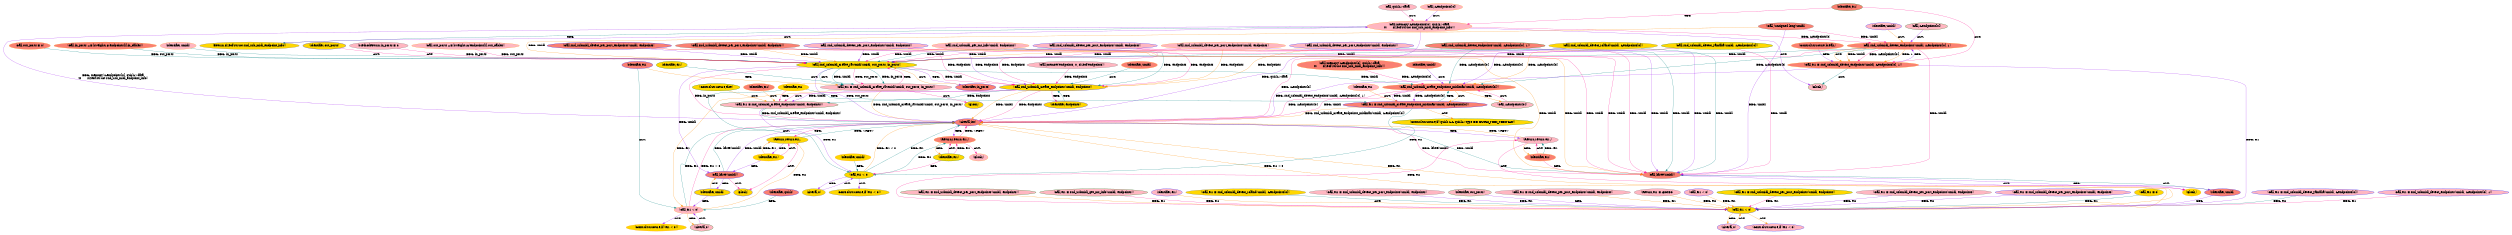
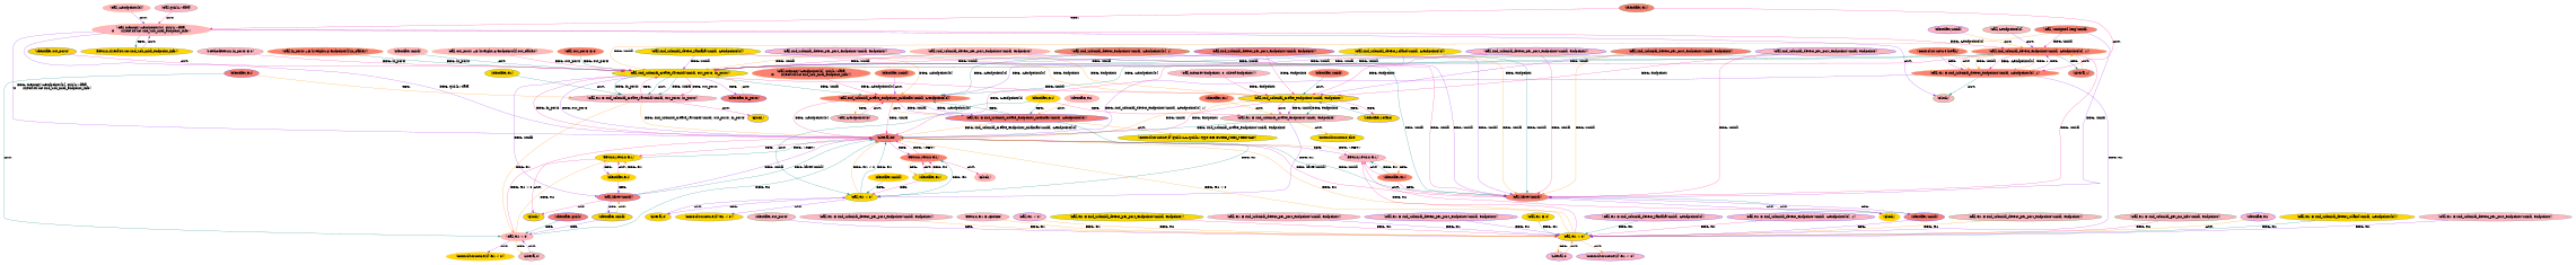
  digraph {
    node [color=darkorange fillcolor=lightpink style=filled]
    edge [color=deeppink]
    n1 [label="(Call,memcpy(&endpoints[0], quirk->data,\n\t\t       sizeof(struct snd_usb_midi_endpoint_info)))"]
    n2 [fillcolor=salmon label="(Call,snd_usbmidi_detect_endpoints(umidi, &endpoints[0], 1))"]
    n3 [color=darkgreen label="(Block,)"]
    n4 [color=blue fillcolor=salmon label="(Literal,int)"]
    n5 [color=gray40 fillcolor=gold label="(Return,sizeof(struct snd_usb_midi_endpoint_info))"]
    n6 [fillcolor=salmon label="(Call,err = snd_usbmidi_detect_endpoints(umidi, &endpoints[0], 1))"]
    n7 [color=gray40 fillcolor=salmon label="(Call,kfree(umidi))"]
    n8 [color=darkgreen fillcolor=gold label="(Call,snd_usbmidi_create_rawmidi(umidi, out_ports, in_ports))"]
    n9 [fillcolor=salmon label="(Call,snd_usbmidi_create_endpoints_midiman(umidi, &endpoints[0]))"]
+   n10 [color=gray40 fillcolor=salmon label="(Literal,1)"]
    n11 [color=gray40 label="(Return,return err;)"]
    n12 [color=gray40 fillcolor=gold label="(Return,return err;)"]
    n13 [fillcolor=salmon label="(Return,return err;)"]
    n14 [color=blue fillcolor=gold label="(Call,err < 0)"]
    n15 [fillcolor=gold label="(Block,)"]
    n16 [color=blue fillcolor=salmon label="(Identifier,umidi)"]
    n17 [color=gray40 label="(Call,err = snd_usbmidi_create_rawmidi(umidi, out_ports, in_ports))"]
    n18 [color=blue fillcolor=salmon label="(Call,kfree(umidi))"]
    n19 [color=blue fillcolor=gold label="(Call,snd_usbmidi_create_endpoints(umidi, endpoints))"]
    n20 [color=blue fillcolor=salmon label="(Identifier,in_ports)"]
    n21 [color=blue fillcolor=salmon label="(Call,err = snd_usbmidi_create_endpoints_midiman(umidi, &endpoints[0]))"]
    n22 [color=darkgreen label="(Call,&endpoints[0])"]
    n23 [color=blue label="(Literal,0)"]
    n24 [color=blue label="(ControlStructure,if (err < 0))"]
    n25 [fillcolor=salmon label="(Identifier,err)"]
    n26 [label="(Call,err < 0)"]
    n27 [color=blue fillcolor=gold label="(Block,)"]
    n28 [color=blue fillcolor=gold label="(Block,)"]
    n29 [color=blue fillcolor=gold label="(Identifier,umidi)"]
    n30 [color=darkgreen label="(Call,err = snd_usbmidi_create_endpoints(umidi, endpoints))"]
-   n31 [color=blue fillcolor=gold label="(Identifier,endpoints)"]
+   n31 [color=blue fillcolor=gold label="(Identifier,roland)"]
    n32 [fillcolor=gold label="(ControlStructure,if (err < 0))"]
    n33 [color=darkgreen label="(Literal,0)"]
    n34 [fillcolor=gold label="(Identifier,err)"]
    n35 [color=darkgreen fillcolor=gold label="(Call,err < 0)"]
    n36 [color=darkgreen fillcolor=gold label="(ControlStructure,if (quirk && quirk->type == QUIRK_MIDI_MIDIMAN))"]
    n37 [color=gray40 fillcolor=gold label="(Literal,0)"]
    n38 [color=gray40 fillcolor=gold label="(ControlStructure,if (err < 0))"]
    n39 [label="(Block,)"]
    n40 [color=darkgreen fillcolor=gold label="(Identifier,err)"]
    n41 [color=darkgreen fillcolor=gold label="(ControlStructure,else)"]
    n42 [color=blue fillcolor=salmon label="(Identifier,quirk)"]
    n43 [color=blue label="(Identifier,umidi)"]
    n44 [color=blue label="(Call,err = snd_usbmidi_detect_yamaha(umidi, &endpoints[0]))"]
    n45 [color=gray40 label="(Call,quirk->data)"]
    n46 [fillcolor=salmon label="(Call,out_ports = 0)"]
    n47 [fillcolor=salmon label="(Identifier,err)"]
    n48 [color=blue label="(Call,err = snd_usbmidi_detect_endpoints(umidi, &endpoints[0], 1))"]
    n49 [color=darkgreen label="(Call,err = snd_usbmidi_detect_per_port_endpoints(umidi, endpoints))"]
    n50 [color=darkgreen fillcolor=salmon label="(Identifier,err)"]
    n51 [color=darkgreen label="(Call,err = snd_usbmidi_get_ms_info(umidi, endpoints))"]
    n52 [color=darkgreen fillcolor=gold label="(Call,snd_usbmidi_detect_yamaha(umidi, &endpoints[0]))"]
    n53 [fillcolor=salmon label="(Call,memcpy(&endpoints[0], quirk->data,\n\t\t       sizeof(struct snd_usb_midi_endpoint_info)))"]
    n54 [fillcolor=gold label="(Identifier,umidi)"]
    n55 [fillcolor=salmon label="(Call,in_ports += hweight16(endpoints[i].in_cables))"]
    n56 [color=blue label="(Identifier,err)"]
    n57 [color=gray40 fillcolor=gold label="(Call,snd_usbmidi_detect_roland(umidi, &endpoints[0]))"]
    n58 [color=gray40 fillcolor=gold label="(Call,err = snd_usbmidi_detect_roland(umidi, &endpoints[0]))"]
    n59 [color=gray40 label="(Call,err = snd_usbmidi_detect_per_port_endpoints(umidi, endpoints))"]
    n60 [label="(Identifier,umidi)"]
    n61 [color=darkgreen label="(Identifier,out_ports)"]
    n62 [color=blue fillcolor=gold label="(Identifier,out_ports)"]
    n63 [fillcolor=salmon label="(ControlStructure,break;)"]
    n64 [color=gray40 label="(Call,err = snd_usbmidi_detect_per_port_endpoints(umidi, endpoints))"]
    n65 [color=gray40 label="(Call,memset(endpoints, 0, sizeof(endpoints)))"]
    n66 [color=gray40 label="(Return,err = -ENXIO)"]
    n67 [color=gray40 label="(MethodReturn,in_ports = 0)"]
    n68 [fillcolor=gold label="(Identifier,err)"]
    n69 [color=blue label="(Call,err < 0)"]
    n70 [label="(Call,out_ports += hweight16(endpoints[i].out_cables))"]
    n71 [label="(Call,snd_usbmidi_detect_per_port_endpoints(umidi, endpoints))"]
    n72 [label="(Identifier,err)"]
-   n73 [label="(Call,snd_usbmidi_get_ms_info(umidi, endpoints))"]
    n74 [color=blue label="(Call,snd_usbmidi_detect_per_port_endpoints(umidi, endpoints))"]
    n75 [color=darkgreen fillcolor=gold label="(Call,err = snd_usbmidi_detect_per_port_endpoints(umidi, endpoints))"]
    n76 [color=darkgreen fillcolor=gold label="(Identifier,err)"]
    n77 [label="(Call,&endpoints[0])"]
    n78 [color=gray40 label="(Call,err = snd_usbmidi_detect_per_port_endpoints(umidi, endpoints))"]
    n79 [fillcolor=salmon label="(Identifier,umidi)"]
    n80 [color=blue label="(Call,snd_usbmidi_detect_per_port_endpoints(umidi, endpoints))"]
    n81 [color=darkgreen label="(Call,&endpoints[0])"]
    n82 [color=blue label="(Call,err = snd_usbmidi_detect_per_port_endpoints(umidi, endpoints))"]
    n83 [color=blue label="(Call,snd_usbmidi_detect_per_port_endpoints(umidi, endpoints))"]
    n84 [fillcolor=salmon label="(Identifier,umidi)"]
    n85 [color=blue fillcolor=salmon label="(Call,snd_usbmidi_detect_per_port_endpoints(umidi, endpoints))"]
    n86 [color=blue fillcolor=salmon label="(Identifier,err)"]
    n87 [color=gray40 fillcolor=gold label="(Call,err = 0)"]
    n88 [color=darkgreen fillcolor=salmon label="(Call,snd_usbmidi_detect_endpoints(umidi, &endpoints[0], 1))"]
    n89 [color=gray40 fillcolor=salmon label="(Call,snd_usbmidi_detect_per_port_endpoints(umidi, endpoints))"]
    n90 [color=gray40 fillcolor=salmon label="(Call,(unsigned long)umidi)"]
    n1 -> n2 [label="DDG: &endpoints[0]"]
    n1 -> n3 [color=purple label="AST: "]
    n1 -> n4 [color=purple label="DDG: memcpy(&endpoints[0], quirk->data,\n\t\t       sizeof(struct snd_usb_midi_endpoint_info))"]
    n1 -> n4 [color=purple label="DDG: quirk->data"]
    n1 -> n5 [color=teal label="CFG: "]
    n2 -> n4 [label="DDG: &endpoints[0]"]
    n2 -> n6 [color=darkorange label="AST: "]
    n2 -> n6 [color=darkorange label="DDG: umidi"]
    n2 -> n6 [label="DDG: &endpoints[0]"]
    n2 -> n6 [color=darkorange label="DDG: 1"]
    n2 -> n7 [label="DDG: umidi"]
    n2 -> n8 [color=teal label="DDG: umidi"]
    n2 -> n9 [color=teal label="DDG: &endpoints[0]"]
+   n2 -> n10 [color=teal label="CFG: "]
    n4 -> n11 [color=purple label="CFG: "]
    n4 -> n12 [label="CFG: "]
    n4 -> n13 [color=purple label="CFG: "]
    n5 -> n1 [color=purple label="AST: "]
    n6 -> n2 [color=purple label="CFG: "]
    n6 -> n3 [color=teal label="AST: "]
    n6 -> n4 [color=purple label="DDG: snd_usbmidi_detect_endpoints(umidi, &endpoints[0], 1)"]
    n6 -> n14 [color=purple label="DDG: err"]
    n7 -> n4 [label="DDG: kfree(umidi)"]
    n7 -> n4 [color=teal label="DDG: umidi"]
    n7 -> n15 [color=purple label="AST: "]
    n7 -> n16 [color=purple label="CFG: "]
    n8 -> n4 [color=purple label="DDG: out_ports"]
    n8 -> n4 [label="DDG: in_ports"]
    n8 -> n9 [color=teal label="DDG: umidi"]
    n8 -> n17 [color=teal label="AST: "]
    n8 -> n17 [color=teal label="DDG: umidi"]
    n8 -> n17 [label="DDG: out_ports"]
    n8 -> n17 [color=teal label="DDG: in_ports"]
    n8 -> n18 [color=purple label="DDG: umidi"]
    n8 -> n19 [label="DDG: umidi"]
    n8 -> n20 [color=purple label="CFG: "]
    n9 -> n4 [label="DDG: &endpoints[0]"]
    n9 -> n4 [label="DDG: umidi"]
    n9 -> n21 [color=darkorange label="AST: "]
    n9 -> n21 [color=purple label="DDG: umidi"]
    n9 -> n21 [color=purple label="DDG: &endpoints[0]"]
    n9 -> n22 [color=darkorange label="CFG: "]
+   n10 -> n2 [color=darkorange label="AST: "]
    n11 -> n4 [color=darkorange label="DDG: <RET>"]
    n11 -> n15 [label="AST: "]
    n11 -> n25 [color=darkorange label="CFG: "]
    n12 -> n4 [color=teal label="DDG: <RET>"]
    n12 -> n28 [label="AST: "]
    n12 -> n34 [color=purple label="CFG: "]
    n13 -> n4 [label="DDG: <RET>"]
    n13 -> n39 [label="AST: "]
    n13 -> n40 [color=darkorange label="CFG: "]
    n14 -> n4 [color=darkorange label="DDG: err < 0"]
    n14 -> n4 [color=darkorange label="DDG: err"]
    n14 -> n11 [label="DDG: err"]
    n14 -> n23 [color=darkorange label="CFG: "]
    n14 -> n24 [color=darkorange label="AST: "]
    n16 -> n7 [color=teal label="AST: "]
    n16 -> n14 [color=purple label="CFG: "]
    n17 -> n4 [color=darkorange label="DDG: snd_usbmidi_create_rawmidi(umidi, out_ports, in_ports)"]
    n17 -> n8 [label="CFG: "]
    n17 -> n26 [color=darkorange label="DDG: err"]
    n17 -> n27 [label="AST: "]
    n18 -> n4 [color=purple label="DDG: umidi"]
    n18 -> n4 [color=teal label="DDG: kfree(umidi)"]
    n18 -> n28 [label="AST: "]
    n18 -> n29 [color=purple label="CFG: "]
    n19 -> n4 [color=darkorange label="DDG: umidi"]
    n19 -> n4 [label="DDG: endpoints"]
    n19 -> n30 [label="AST: "]
    n19 -> n30 [color=purple label="DDG: umidi"]
    n19 -> n30 [color=teal label="DDG: endpoints"]
    n19 -> n31 [label="CFG: "]
    n20 -> n8 [color=darkorange label="AST: "]
    n21 -> n4 [color=darkorange label="DDG: snd_usbmidi_create_endpoints_midiman(umidi, &endpoints[0])"]
    n21 -> n9 [color=teal label="CFG: "]
    n21 -> n35 [color=teal label="DDG: err"]
    n21 -> n36 [color=darkorange label="AST: "]
    n22 -> n9 [label="AST: "]
    n23 -> n14 [color=darkorange label="AST: "]
    n25 -> n7 [label="CFG: "]
    n25 -> n11 [label="AST: "]
    n25 -> n11 [color=teal label="DDG: err"]
    n26 -> n4 [color=teal label="DDG: err"]
    n26 -> n4 [label="DDG: err < 0"]
    n26 -> n12 [color=darkorange label="DDG: err"]
    n26 -> n32 [color=purple label="AST: "]
    n26 -> n33 [color=darkorange label="CFG: "]
    n29 -> n18 [color=darkorange label="AST: "]
    n29 -> n26 [color=purple label="CFG: "]
    n30 -> n4 [color=teal label="DDG: snd_usbmidi_create_endpoints(umidi, endpoints)"]
    n30 -> n35 [color=purple label="DDG: err"]
-   n41 -> n30 [color=darkorange label="AST: "]
+   n30 -> n41 [color=darkorange label="AST: "]
    n31 -> n19 [color=teal label="CFG: "]
    n33 -> n26 [color=purple label="AST: "]
    n34 -> n12 [label="AST: "]
    n34 -> n12 [color=darkorange label="DDG: err"]
    n34 -> n18 [color=purple label="CFG: "]
    n35 -> n4 [color=darkorange label="DDG: err < 0"]
    n35 -> n4 [color=teal label="DDG: err"]
    n35 -> n13 [color=teal label="DDG: err"]
    n35 -> n37 [color=purple label="CFG: "]
    n35 -> n38 [color=purple label="AST: "]
    n37 -> n35 [color=purple label="AST: "]
    n40 -> n13 [label="AST: "]
    n40 -> n13 [label="DDG: err"]
    n40 -> n35 [label="CFG: "]
    n42 -> n26 [color=teal label="CFG: "]
    n43 -> n2 [color=darkorange label="AST: "]
    n44 -> n14 [color=teal label="DDG: err"]
    n45 -> n1 [label="AST: "]
    n46 -> n8 [color=teal label="DDG: out_ports"]
    n47 -> n30 [color=darkorange label="AST: "]
    n48 -> n14 [label="DDG: err"]
    n49 -> n14 [color=darkorange label="DDG: err"]
    n50 -> n1 [label="CFG: "]
    n50 -> n6 [label="AST: "]
    n51 -> n14 [label="DDG: err"]
    n52 -> n7 [label="DDG: umidi"]
    n52 -> n8 [color=purple label="DDG: umidi"]
    n52 -> n9 [color=darkorange label="DDG: &endpoints[0]"]
    n53 -> n9 [label="DDG: &endpoints[0]"]
    n54 -> n35 [color=teal label="CFG: "]
    n55 -> n8 [color=teal label="DDG: in_ports"]
    n56 -> n14 [color=darkorange label="AST: "]
    n57 -> n7 [color=teal label="DDG: umidi"]
    n57 -> n8 [color=teal label="DDG: umidi"]
    n57 -> n9 [color=purple label="DDG: &endpoints[0]"]
    n58 -> n14 [color=teal label="DDG: err"]
    n59 -> n14 [color=purple label="DDG: err"]
    n60 -> n8 [color=teal label="AST: "]
    n61 -> n14 [color=purple label="CFG: "]
    n62 -> n8 [label="AST: "]
    n63 -> n6 [color=purple label="CFG: "]
    n64 -> n14 [color=darkorange label="DDG: err"]
    n65 -> n19 [label="DDG: endpoints"]
    n66 -> n14 [color=darkorange label="DDG: err"]
    n67 -> n8 [label="DDG: in_ports"]
    n68 -> n21 [color=teal label="CFG: "]
    n68 -> n30 [label="CFG: "]
    n68 -> n35 [color=teal label="AST: "]
    n69 -> n14 [color=darkorange label="DDG: err"]
    n70 -> n8 [label="DDG: out_ports"]
    n71 -> n7 [color=purple label="DDG: umidi"]
    n71 -> n8 [label="DDG: umidi"]
    n71 -> n19 [color=darkorange label="DDG: endpoints"]
    n72 -> n21 [color=darkorange label="AST: "]
-   n73 -> n7 [label="DDG: umidi"]
-   n73 -> n8 [label="DDG: umidi"]
-   n73 -> n19 [color=teal label="DDG: endpoints"]
    n74 -> n7 [label="DDG: umidi"]
    n74 -> n8 [color=purple label="DDG: umidi"]
    n74 -> n19 [label="DDG: endpoints"]
    n75 -> n14 [label="DDG: err"]
    n76 -> n17 [color=teal label="AST: "]
    n77 -> n1 [color=purple label="AST: "]
    n78 -> n14 [color=purple label="DDG: err"]
    n79 -> n19 [color=teal label="AST: "]
    n80 -> n7 [label="DDG: umidi"]
    n80 -> n8 [color=teal label="DDG: umidi"]
    n80 -> n19 [label="DDG: endpoints"]
    n81 -> n2 [color=purple label="AST: "]
    n82 -> n14 [color=purple label="DDG: err"]
    n83 -> n7 [color=teal label="DDG: umidi"]
    n83 -> n8 [color=darkorange label="DDG: umidi"]
    n83 -> n19 [color=darkorange label="DDG: endpoints"]
    n84 -> n9 [color=purple label="AST: "]
    n85 -> n7 [color=darkorange label="DDG: umidi"]
    n85 -> n8 [color=purple label="DDG: umidi"]
    n85 -> n19 [label="DDG: endpoints"]
    n86 -> n17 [color=darkorange label="CFG: "]
    n86 -> n26 [color=teal label="AST: "]
    n87 -> n14 [color=teal label="DDG: err"]
    n88 -> n7 [color=purple label="DDG: umidi"]
    n88 -> n8 [label="DDG: umidi"]
    n88 -> n9 [color=teal label="DDG: &endpoints[0]"]
    n89 -> n7 [color=darkorange label="DDG: umidi"]
    n89 -> n8 [color=darkorange label="DDG: umidi"]
    n89 -> n19 [color=purple label="DDG: endpoints"]
    n90 -> n2 [label="DDG: umidi"]
    n90 -> n7 [color=purple label="DDG: umidi"]
    n90 -> n8 [color=darkorange label="DDG: umidi"]
  }
